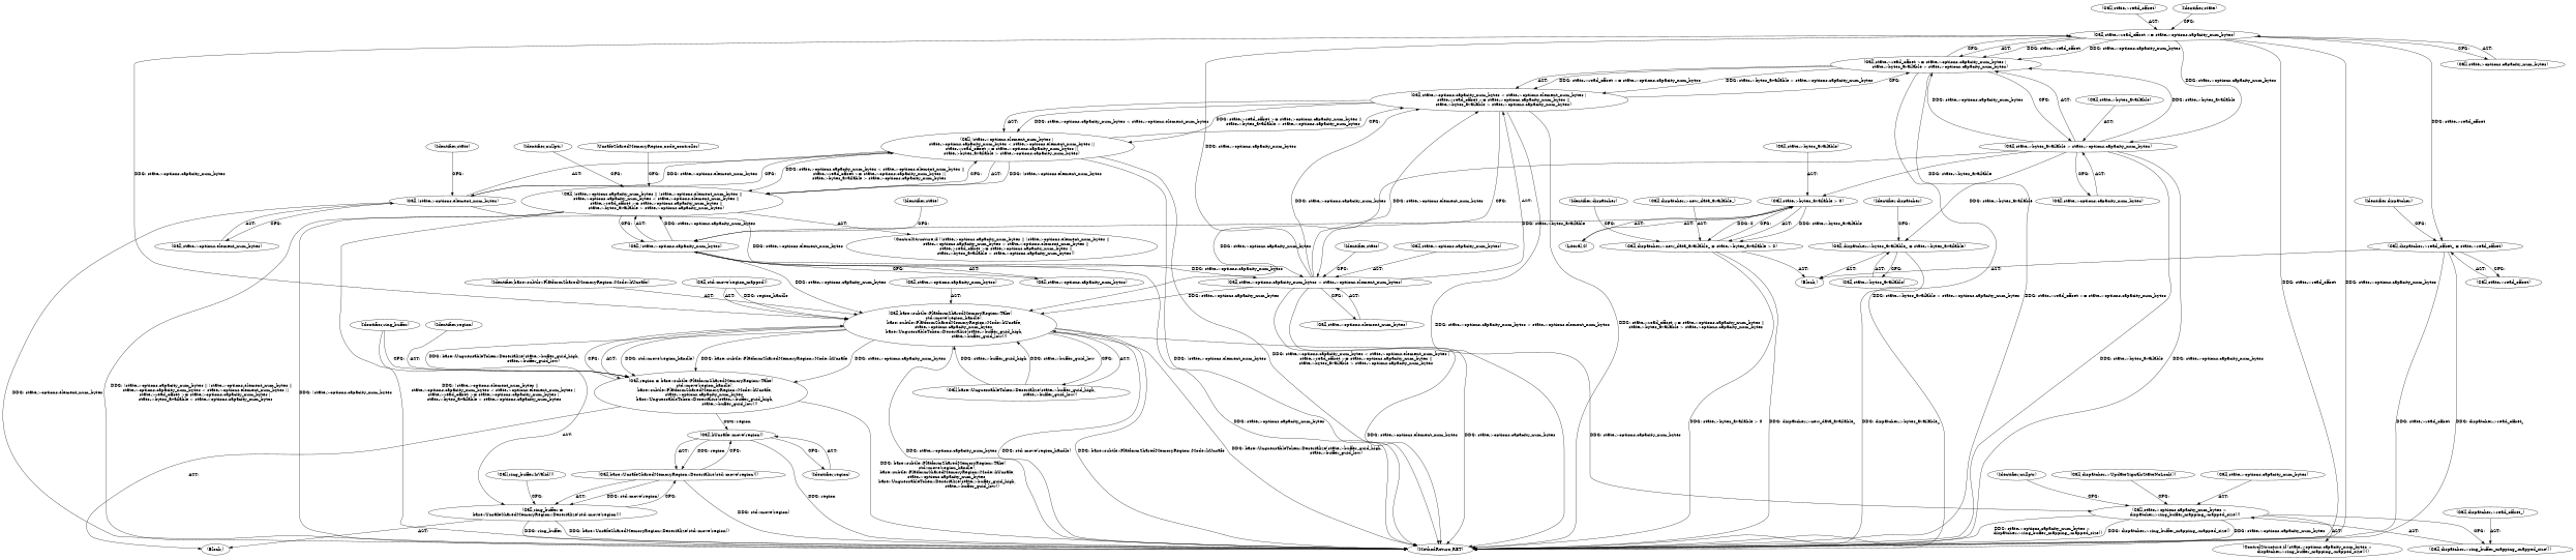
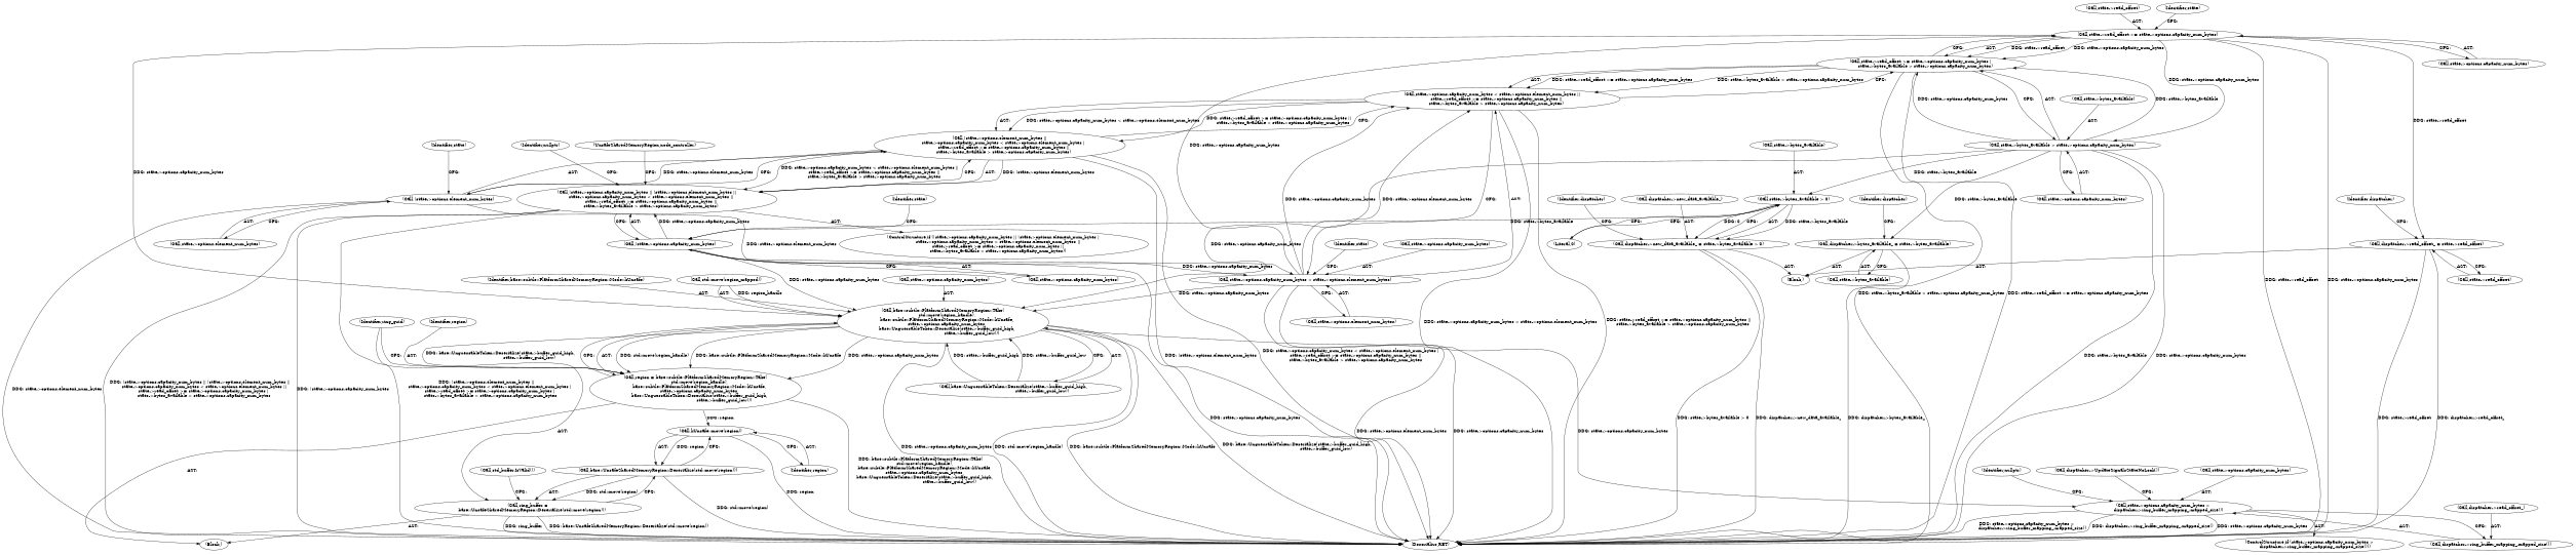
  digraph {
    n1 [label="(Call,state->read_offset >= state->options.capacity_num_bytes)"]
    n2 [label="(Call,state->read_offset >= state->options.capacity_num_bytes ||\n      state->bytes_available > state->options.capacity_num_bytes)"]
    n3 [label="(Call,state->bytes_available > state->options.capacity_num_bytes)"]
    n4 [label="(Call,base::subtle::PlatformSharedMemoryRegion::Take(\n      std::move(region_handle),\n      base::subtle::PlatformSharedMemoryRegion::Mode::kUnsafe,\n      state->options.capacity_num_bytes,\n      base::UnguessableToken::Deserialize(state->buffer_guid_high,\n                                          state->buffer_guid_low)))"]
    n5 [label="(Call,dispatcher->read_offset_ = state->read_offset)"]
    n6 [label="(Call,state->options.capacity_num_bytes)"]
-   n7 [label="(MethodReturn,RET)"]
+   n7 [label="(Deserialize,RET)"]
    n8 [label="(Call,state->options.capacity_num_bytes < state->options.element_num_bytes ||\n      state->read_offset >= state->options.capacity_num_bytes ||\n      state->bytes_available > state->options.capacity_num_bytes)"]
    n9 [label="(Call,dispatcher->bytes_available_ = state->bytes_available)"]
    n10 [label="(Call,state->bytes_available > 0)"]
    n11 [label="(Call,state->options.capacity_num_bytes)"]
    n12 [label="(Call,region = base::subtle::PlatformSharedMemoryRegion::Take(\n      std::move(region_handle),\n      base::subtle::PlatformSharedMemoryRegion::Mode::kUnsafe,\n      state->options.capacity_num_bytes,\n      base::UnguessableToken::Deserialize(state->buffer_guid_high,\n                                          state->buffer_guid_low)))"]
    n13 [label="(Call,state->options.capacity_num_bytes >\n        dispatcher->ring_buffer_mapping_.mapped_size())"]
    n14 [label="(Call,base::UnguessableToken::Deserialize(state->buffer_guid_high,\n                                          state->buffer_guid_low))"]
    n15 [label="(Block,)"]
    n16 [label="(Call,state->read_offset)"]
    n17 [label="(Call,state->options.capacity_num_bytes < state->options.element_num_bytes)"]
    n18 [label="(Call,state->options.element_num_bytes)"]
    n19 [label="(Call,!state->options.element_num_bytes ||\n      state->options.capacity_num_bytes < state->options.element_num_bytes ||\n      state->read_offset >= state->options.capacity_num_bytes ||\n      state->bytes_available > state->options.capacity_num_bytes)"]
    n20 [label="(Call,!state->options.capacity_num_bytes)"]
    n21 [label="(Call,!state->options.capacity_num_bytes || !state->options.element_num_bytes ||\n      state->options.capacity_num_bytes < state->options.element_num_bytes ||\n      state->read_offset >= state->options.capacity_num_bytes ||\n      state->bytes_available > state->options.capacity_num_bytes)"]
    n22 [label="(Call,state->options.capacity_num_bytes)"]
    n23 [label="(ControlStructure,if (!state->options.capacity_num_bytes || !state->options.element_num_bytes ||\n      state->options.capacity_num_bytes < state->options.element_num_bytes ||\n      state->read_offset >= state->options.capacity_num_bytes ||\n      state->bytes_available > state->options.capacity_num_bytes))"]
    n24 [label="(Call,!state->options.element_num_bytes)"]
    n25 [label="(Call,state->options.element_num_bytes)"]
    n26 [label="(Call,state->bytes_available)"]
    n27 [label="(Call,dispatcher->new_data_available_ = state->bytes_available > 0)"]
    n28 [label="(Literal,0)"]
    n29 [label="(Call,kUnsafe::move(region))"]
    n30 [label="(Block,)"]
    n31 [label="(Call,dispatcher->ring_buffer_mapping_.mapped_size())"]
    n32 [label="(ControlStructure,if (state->options.capacity_num_bytes >\n        dispatcher->ring_buffer_mapping_.mapped_size()))"]
    n33 [label="(Call,base::UnsafeSharedMemoryRegion::Deserialize(std::move(region)))"]
    n34 [label="(Identifier,region)"]
    n35 [label="(Call,ring_buffer =\n      base::UnsafeSharedMemoryRegion::Deserialize(std::move(region)))"]
    n36 [label="(Call,state->options.capacity_num_bytes)"]
    n37 [label="(Identifier,state)"]
    n38 [label="(Identifier,region)"]
    n39 [label="(Call,dispatcher->new_data_available_)"]
    n40 [label="(Identifier,nullptr)"]
    n41 [label="(Identifier,base::subtle::PlatformSharedMemoryRegion::Mode::kUnsafe)"]
    n42 [label="(Call,state->read_offset)"]
    n43 [label="(UnsafeSharedMemoryRegion,node_controller)"]
    n44 [label="(Call,state->options.capacity_num_bytes)"]
    n45 [label="(Call,dispatcher->read_offset_)"]
    n46 [label="(Identifier,nullptr)"]
    n47 [label="(Identifier,dispatcher)"]
    n48 [label="(Call,dispatcher->UpdateSignalsStateNoLock())"]
    n49 [label="(Identifier,state)"]
    n50 [label="(Call,std::move(region_mapped))"]
    n51 [label="(Identifier,dispatcher)"]
    n52 [label="(Identifier,dispatcher)"]
    n53 [label="(Call,state->bytes_available)"]
-   n54 [label="(Call,ring_buffer.IsValid())"]
+   n54 [label="(Call,std_buffer.IsValid())"]
    n55 [label="(Call,state->options.capacity_num_bytes)"]
    n56 [label="(Identifier,state)"]
-   n57 [label="(Identifier,ring_buffer)"]
+   n57 [label="(Identifier,ring_guid)"]
    n58 [label="(Call,state->bytes_available)"]
    n59 [label="(Identifier,state)"]
    n1 -> n2 [label="AST: "]
    n1 -> n2 [label="DDG: state->read_offset"]
    n1 -> n2 [label="DDG: state->options.capacity_num_bytes"]
    n1 -> n3 [label="DDG: state->options.capacity_num_bytes"]
    n1 -> n4 [label="DDG: state->options.capacity_num_bytes"]
    n1 -> n5 [label="DDG: state->read_offset"]
    n1 -> n6 [label="CFG: "]
    n1 -> n7 [label="DDG: state->read_offset"]
    n1 -> n7 [label="DDG: state->options.capacity_num_bytes"]
    n2 -> n1 [label="CFG: "]
    n2 -> n3 [label="CFG: "]
    n2 -> n7 [label="DDG: state->bytes_available > state->options.capacity_num_bytes"]
    n2 -> n7 [label="DDG: state->read_offset >= state->options.capacity_num_bytes"]
    n2 -> n8 [label="AST: "]
    n2 -> n8 [label="DDG: state->read_offset >= state->options.capacity_num_bytes"]
    n2 -> n8 [label="DDG: state->bytes_available > state->options.capacity_num_bytes"]
    n3 -> n2 [label="AST: "]
    n3 -> n2 [label="DDG: state->bytes_available"]
    n3 -> n2 [label="DDG: state->options.capacity_num_bytes"]
    n3 -> n4 [label="DDG: state->options.capacity_num_bytes"]
    n3 -> n7 [label="DDG: state->bytes_available"]
    n3 -> n7 [label="DDG: state->options.capacity_num_bytes"]
    n3 -> n9 [label="DDG: state->bytes_available"]
    n3 -> n10 [label="DDG: state->bytes_available"]
    n3 -> n11 [label="CFG: "]
    n4 -> n7 [label="DDG: std::move(region_handle)"]
    n4 -> n7 [label="DDG: base::subtle::PlatformSharedMemoryRegion::Mode::kUnsafe"]
    n4 -> n7 [label="DDG: base::UnguessableToken::Deserialize(state->buffer_guid_high,\n                                          state->buffer_guid_low)"]
    n4 -> n7 [label="DDG: state->options.capacity_num_bytes"]
    n4 -> n12 [label="AST: "]
    n4 -> n12 [label="DDG: std::move(region_handle)"]
    n4 -> n12 [label="DDG: base::subtle::PlatformSharedMemoryRegion::Mode::kUnsafe"]
    n4 -> n12 [label="DDG: state->options.capacity_num_bytes"]
    n4 -> n12 [label="DDG: base::UnguessableToken::Deserialize(state->buffer_guid_high,\n                                          state->buffer_guid_low)"]
    n4 -> n13 [label="DDG: state->options.capacity_num_bytes"]
    n4 -> n14 [label="CFG: "]
    n5 -> n7 [label="DDG: state->read_offset"]
    n5 -> n7 [label="DDG: dispatcher->read_offset_"]
    n5 -> n15 [label="AST: "]
    n5 -> n16 [label="CFG: "]
    n6 -> n1 [label="AST: "]
    n8 -> n2 [label="CFG: "]
    n8 -> n7 [label="DDG: state->read_offset >= state->options.capacity_num_bytes ||\n      state->bytes_available > state->options.capacity_num_bytes"]
    n8 -> n7 [label="DDG: state->options.capacity_num_bytes < state->options.element_num_bytes"]
    n8 -> n17 [label="CFG: "]
    n8 -> n19 [label="AST: "]
    n8 -> n19 [label="DDG: state->options.capacity_num_bytes < state->options.element_num_bytes"]
    n8 -> n19 [label="DDG: state->read_offset >= state->options.capacity_num_bytes ||\n      state->bytes_available > state->options.capacity_num_bytes"]
    n9 -> n7 [label="DDG: dispatcher->bytes_available_"]
    n9 -> n15 [label="AST: "]
    n9 -> n26 [label="CFG: "]
    n10 -> n20 [label="DDG: state->bytes_available"]
    n10 -> n27 [label="AST: "]
    n10 -> n27 [label="DDG: state->bytes_available"]
    n10 -> n27 [label="DDG: 0"]
-   n10 -> n28 [label="AST: "]
+   n10 -> n28 [label="CFG: "]
    n11 -> n3 [label="AST: "]
    n12 -> n4 [label="CFG: "]
    n12 -> n7 [label="DDG: base::subtle::PlatformSharedMemoryRegion::Take(\n      std::move(region_handle),\n      base::subtle::PlatformSharedMemoryRegion::Mode::kUnsafe,\n      state->options.capacity_num_bytes,\n      base::UnguessableToken::Deserialize(state->buffer_guid_high,\n                                          state->buffer_guid_low))"]
    n12 -> n29 [label="DDG: region"]
    n12 -> n30 [label="AST: "]
    n13 -> n7 [label="DDG: state->options.capacity_num_bytes"]
    n13 -> n7 [label="DDG: state->options.capacity_num_bytes >\n        dispatcher->ring_buffer_mapping_.mapped_size()"]
    n13 -> n7 [label="DDG: dispatcher->ring_buffer_mapping_.mapped_size()"]
    n13 -> n31 [label="CFG: "]
    n13 -> n32 [label="AST: "]
    n14 -> n4 [label="AST: "]
    n14 -> n4 [label="DDG: state->buffer_guid_high"]
    n14 -> n4 [label="DDG: state->buffer_guid_low"]
    n16 -> n5 [label="AST: "]
    n17 -> n1 [label="DDG: state->options.capacity_num_bytes"]
    n17 -> n4 [label="DDG: state->options.capacity_num_bytes"]
    n17 -> n7 [label="DDG: state->options.element_num_bytes"]
    n17 -> n7 [label="DDG: state->options.capacity_num_bytes"]
    n17 -> n8 [label="AST: "]
    n17 -> n8 [label="DDG: state->options.capacity_num_bytes"]
    n17 -> n8 [label="DDG: state->options.element_num_bytes"]
    n17 -> n18 [label="CFG: "]
    n18 -> n17 [label="AST: "]
    n19 -> n7 [label="DDG: !state->options.element_num_bytes"]
    n19 -> n7 [label="DDG: state->options.capacity_num_bytes < state->options.element_num_bytes ||\n      state->read_offset >= state->options.capacity_num_bytes ||\n      state->bytes_available > state->options.capacity_num_bytes"]
    n19 -> n8 [label="CFG: "]
    n19 -> n21 [label="AST: "]
    n19 -> n21 [label="DDG: !state->options.element_num_bytes"]
    n19 -> n21 [label="DDG: state->options.capacity_num_bytes < state->options.element_num_bytes ||\n      state->read_offset >= state->options.capacity_num_bytes ||\n      state->bytes_available > state->options.capacity_num_bytes"]
    n19 -> n24 [label="CFG: "]
    n20 -> n4 [label="DDG: state->options.capacity_num_bytes"]
    n20 -> n7 [label="DDG: state->options.capacity_num_bytes"]
    n20 -> n17 [label="DDG: state->options.capacity_num_bytes"]
    n20 -> n21 [label="AST: "]
    n20 -> n21 [label="DDG: state->options.capacity_num_bytes"]
    n20 -> n22 [label="CFG: "]
    n21 -> n7 [label="DDG: !state->options.capacity_num_bytes"]
    n21 -> n7 [label="DDG: !state->options.element_num_bytes ||\n      state->options.capacity_num_bytes < state->options.element_num_bytes ||\n      state->read_offset >= state->options.capacity_num_bytes ||\n      state->bytes_available > state->options.capacity_num_bytes"]
    n21 -> n7 [label="DDG: !state->options.capacity_num_bytes || !state->options.element_num_bytes ||\n      state->options.capacity_num_bytes < state->options.element_num_bytes ||\n      state->read_offset >= state->options.capacity_num_bytes ||\n      state->bytes_available > state->options.capacity_num_bytes"]
    n21 -> n19 [label="CFG: "]
    n21 -> n20 [label="CFG: "]
    n21 -> n23 [label="AST: "]
    n22 -> n20 [label="AST: "]
    n24 -> n7 [label="DDG: state->options.element_num_bytes"]
    n24 -> n17 [label="DDG: state->options.element_num_bytes"]
    n24 -> n19 [label="AST: "]
    n24 -> n19 [label="DDG: state->options.element_num_bytes"]
    n24 -> n25 [label="CFG: "]
    n25 -> n24 [label="AST: "]
    n26 -> n9 [label="AST: "]
    n27 -> n7 [label="DDG: state->bytes_available > 0"]
    n27 -> n7 [label="DDG: dispatcher->new_data_available_"]
    n27 -> n10 [label="CFG: "]
    n27 -> n15 [label="AST: "]
-   n28 -> n10 [label="AST: "]
+   n28 -> n10 [label="CFG: "]
    n29 -> n7 [label="DDG: region"]
    n29 -> n33 [label="AST: "]
    n29 -> n33 [label="DDG: region"]
    n29 -> n34 [label="CFG: "]
    n31 -> n13 [label="AST: "]
    n33 -> n7 [label="DDG: std::move(region)"]
    n33 -> n29 [label="CFG: "]
    n33 -> n35 [label="AST: "]
    n33 -> n35 [label="DDG: std::move(region)"]
    n34 -> n29 [label="AST: "]
    n35 -> n7 [label="DDG: ring_buffer"]
    n35 -> n7 [label="DDG: base::UnsafeSharedMemoryRegion::Deserialize(std::move(region))"]
    n35 -> n30 [label="AST: "]
    n35 -> n33 [label="CFG: "]
    n36 -> n4 [label="AST: "]
    n37 -> n20 [label="CFG: "]
    n38 -> n12 [label="AST: "]
    n39 -> n27 [label="AST: "]
    n40 -> n13 [label="CFG: "]
    n41 -> n4 [label="AST: "]
    n42 -> n1 [label="AST: "]
    n43 -> n21 [label="CFG: "]
    n44 -> n17 [label="AST: "]
    n45 -> n31 [label="AST: "]
    n46 -> n21 [label="CFG: "]
    n47 -> n5 [label="CFG: "]
    n48 -> n13 [label="CFG: "]
    n49 -> n1 [label="CFG: "]
    n50 -> n4 [label="AST: "]
    n50 -> n4 [label="DDG: region_handle"]
    n51 -> n27 [label="CFG: "]
    n52 -> n9 [label="CFG: "]
    n53 -> n3 [label="AST: "]
    n54 -> n35 [label="CFG: "]
    n55 -> n13 [label="AST: "]
    n56 -> n24 [label="CFG: "]
    n57 -> n12 [label="CFG: "]
    n57 -> n35 [label="AST: "]
    n58 -> n10 [label="AST: "]
    n59 -> n17 [label="CFG: "]
  }
